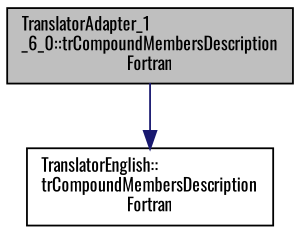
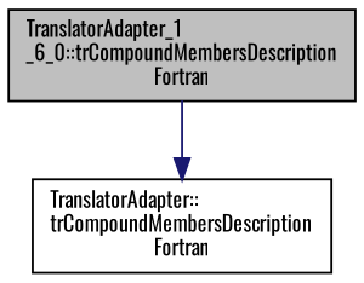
  digraph {
    rankdir=TB
    fontname=Oswald
    node [color=black fontname=Oswald fontsize=10 shape=record style=filled]
    n1 [fillcolor=grey75 fontcolor=black height=0.2 label="TranslatorAdapter_1\l_6_0::trCompoundMembersDescription\lFortran" width=0.4]
-   n2 [fillcolor=white height=0.2 label="TranslatorEnglish::\ltrCompoundMembersDescription\lFortran" width=0.4]
+   n2 [fillcolor=white height=0.2 label="TranslatorAdapter::\ltrCompoundMembersDescription\lFortran" width=0.4]
    n1 -> n2 [color=midnightblue fontname=Oswald fontsize=10 labelfontname=Helvetica labelfontsize=10 style=solid]
  }
